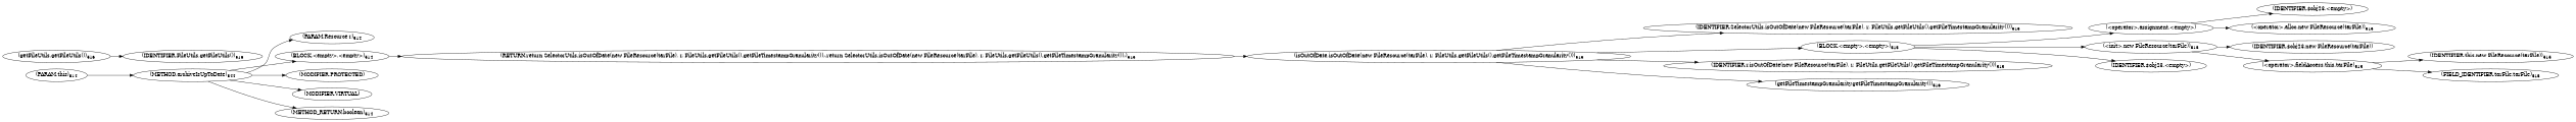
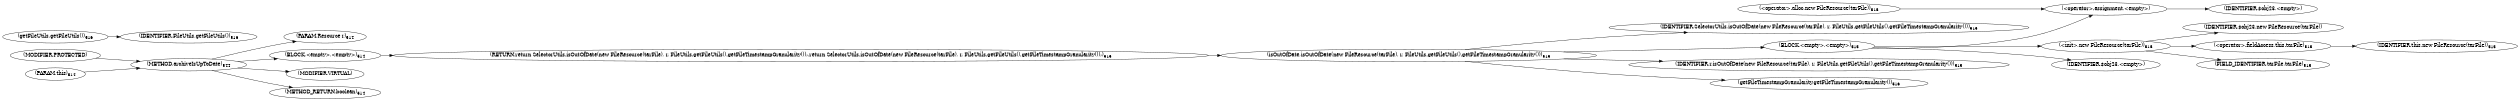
  digraph {
    rankdir=LR
    n1 [label=<(METHOD,archiveIsUpToDate)<SUB>544</SUB>>]
    n2 [label=<(PARAM,Resource r)<SUB>514</SUB>>]
    n3 [label=<(BLOCK,&lt;empty&gt;,&lt;empty&gt;)<SUB>514</SUB>>]
    n4 [label=<(MODIFIER,PROTECTED)>]
    n5 [label=<(MODIFIER,VIRTUAL)>]
    n6 [label=<(METHOD_RETURN,boolean)<SUB>514</SUB>>]
    n7 [label=<(PARAM,this)<SUB>514</SUB>>]
    n8 [label=<(RETURN,return SelectorUtils.isOutOfDate(new FileResource(tarFile), r, FileUtils.getFileUtils().getFileTimestampGranularity());,return SelectorUtils.isOutOfDate(new FileResource(tarFile), r, FileUtils.getFileUtils().getFileTimestampGranularity());)<SUB>515</SUB>>]
    n9 [label=<(isOutOfDate,isOutOfDate(new FileResource(tarFile), r, FileUtils.getFileUtils().getFileTimestampGranularity()))<SUB>515</SUB>>]
    n10 [label=<(IDENTIFIER,SelectorUtils,isOutOfDate(new FileResource(tarFile), r, FileUtils.getFileUtils().getFileTimestampGranularity()))<SUB>515</SUB>>]
    n11 [label=<(BLOCK,&lt;empty&gt;,&lt;empty&gt;)<SUB>515</SUB>>]
    n12 [label=<(IDENTIFIER,r,isOutOfDate(new FileResource(tarFile), r, FileUtils.getFileUtils().getFileTimestampGranularity()))<SUB>515</SUB>>]
    n13 [label=<(getFileTimestampGranularity,getFileTimestampGranularity())<SUB>516</SUB>>]
    n14 [label=<(&lt;operator&gt;.assignment,&lt;empty&gt;)>]
    n15 [label=<(&lt;init&gt;,new FileResource(tarFile))<SUB>515</SUB>>]
    n16 [label=<(IDENTIFIER,$obj23,&lt;empty&gt;)>]
    n17 [label=<(IDENTIFIER,$obj23,&lt;empty&gt;)>]
    n18 [label=<(&lt;operator&gt;.alloc,new FileResource(tarFile))<SUB>515</SUB>>]
    n19 [label=<(IDENTIFIER,$obj23,new FileResource(tarFile))>]
    n20 [label=<(&lt;operator&gt;.fieldAccess,this.tarFile)<SUB>515</SUB>>]
    n21 [label=<(IDENTIFIER,this,new FileResource(tarFile))<SUB>515</SUB>>]
    n22 [label=<(FIELD_IDENTIFIER,tarFile,tarFile)<SUB>515</SUB>>]
    n23 [label=<(getFileUtils,getFileUtils())<SUB>516</SUB>>]
    n24 [label=<(IDENTIFIER,FileUtils,getFileUtils())<SUB>516</SUB>>]
    n1 -> n2
    n1 -> n3
-   n1 -> n4
+   n4 -> n1
    n1 -> n5
    n1 -> n6
    n3 -> n8
    n7 -> n1
    n8 -> n9
    n9 -> n10
    n9 -> n11
    n9 -> n12
    n9 -> n13
    n11 -> n14
    n11 -> n15
    n11 -> n16
    n14 -> n17
-   n14 -> n18
+   n18 -> n14
    n15 -> n19
    n15 -> n20
    n20 -> n21
-   n20 -> n22
+   n15 -> n22
    n23 -> n24
  }
